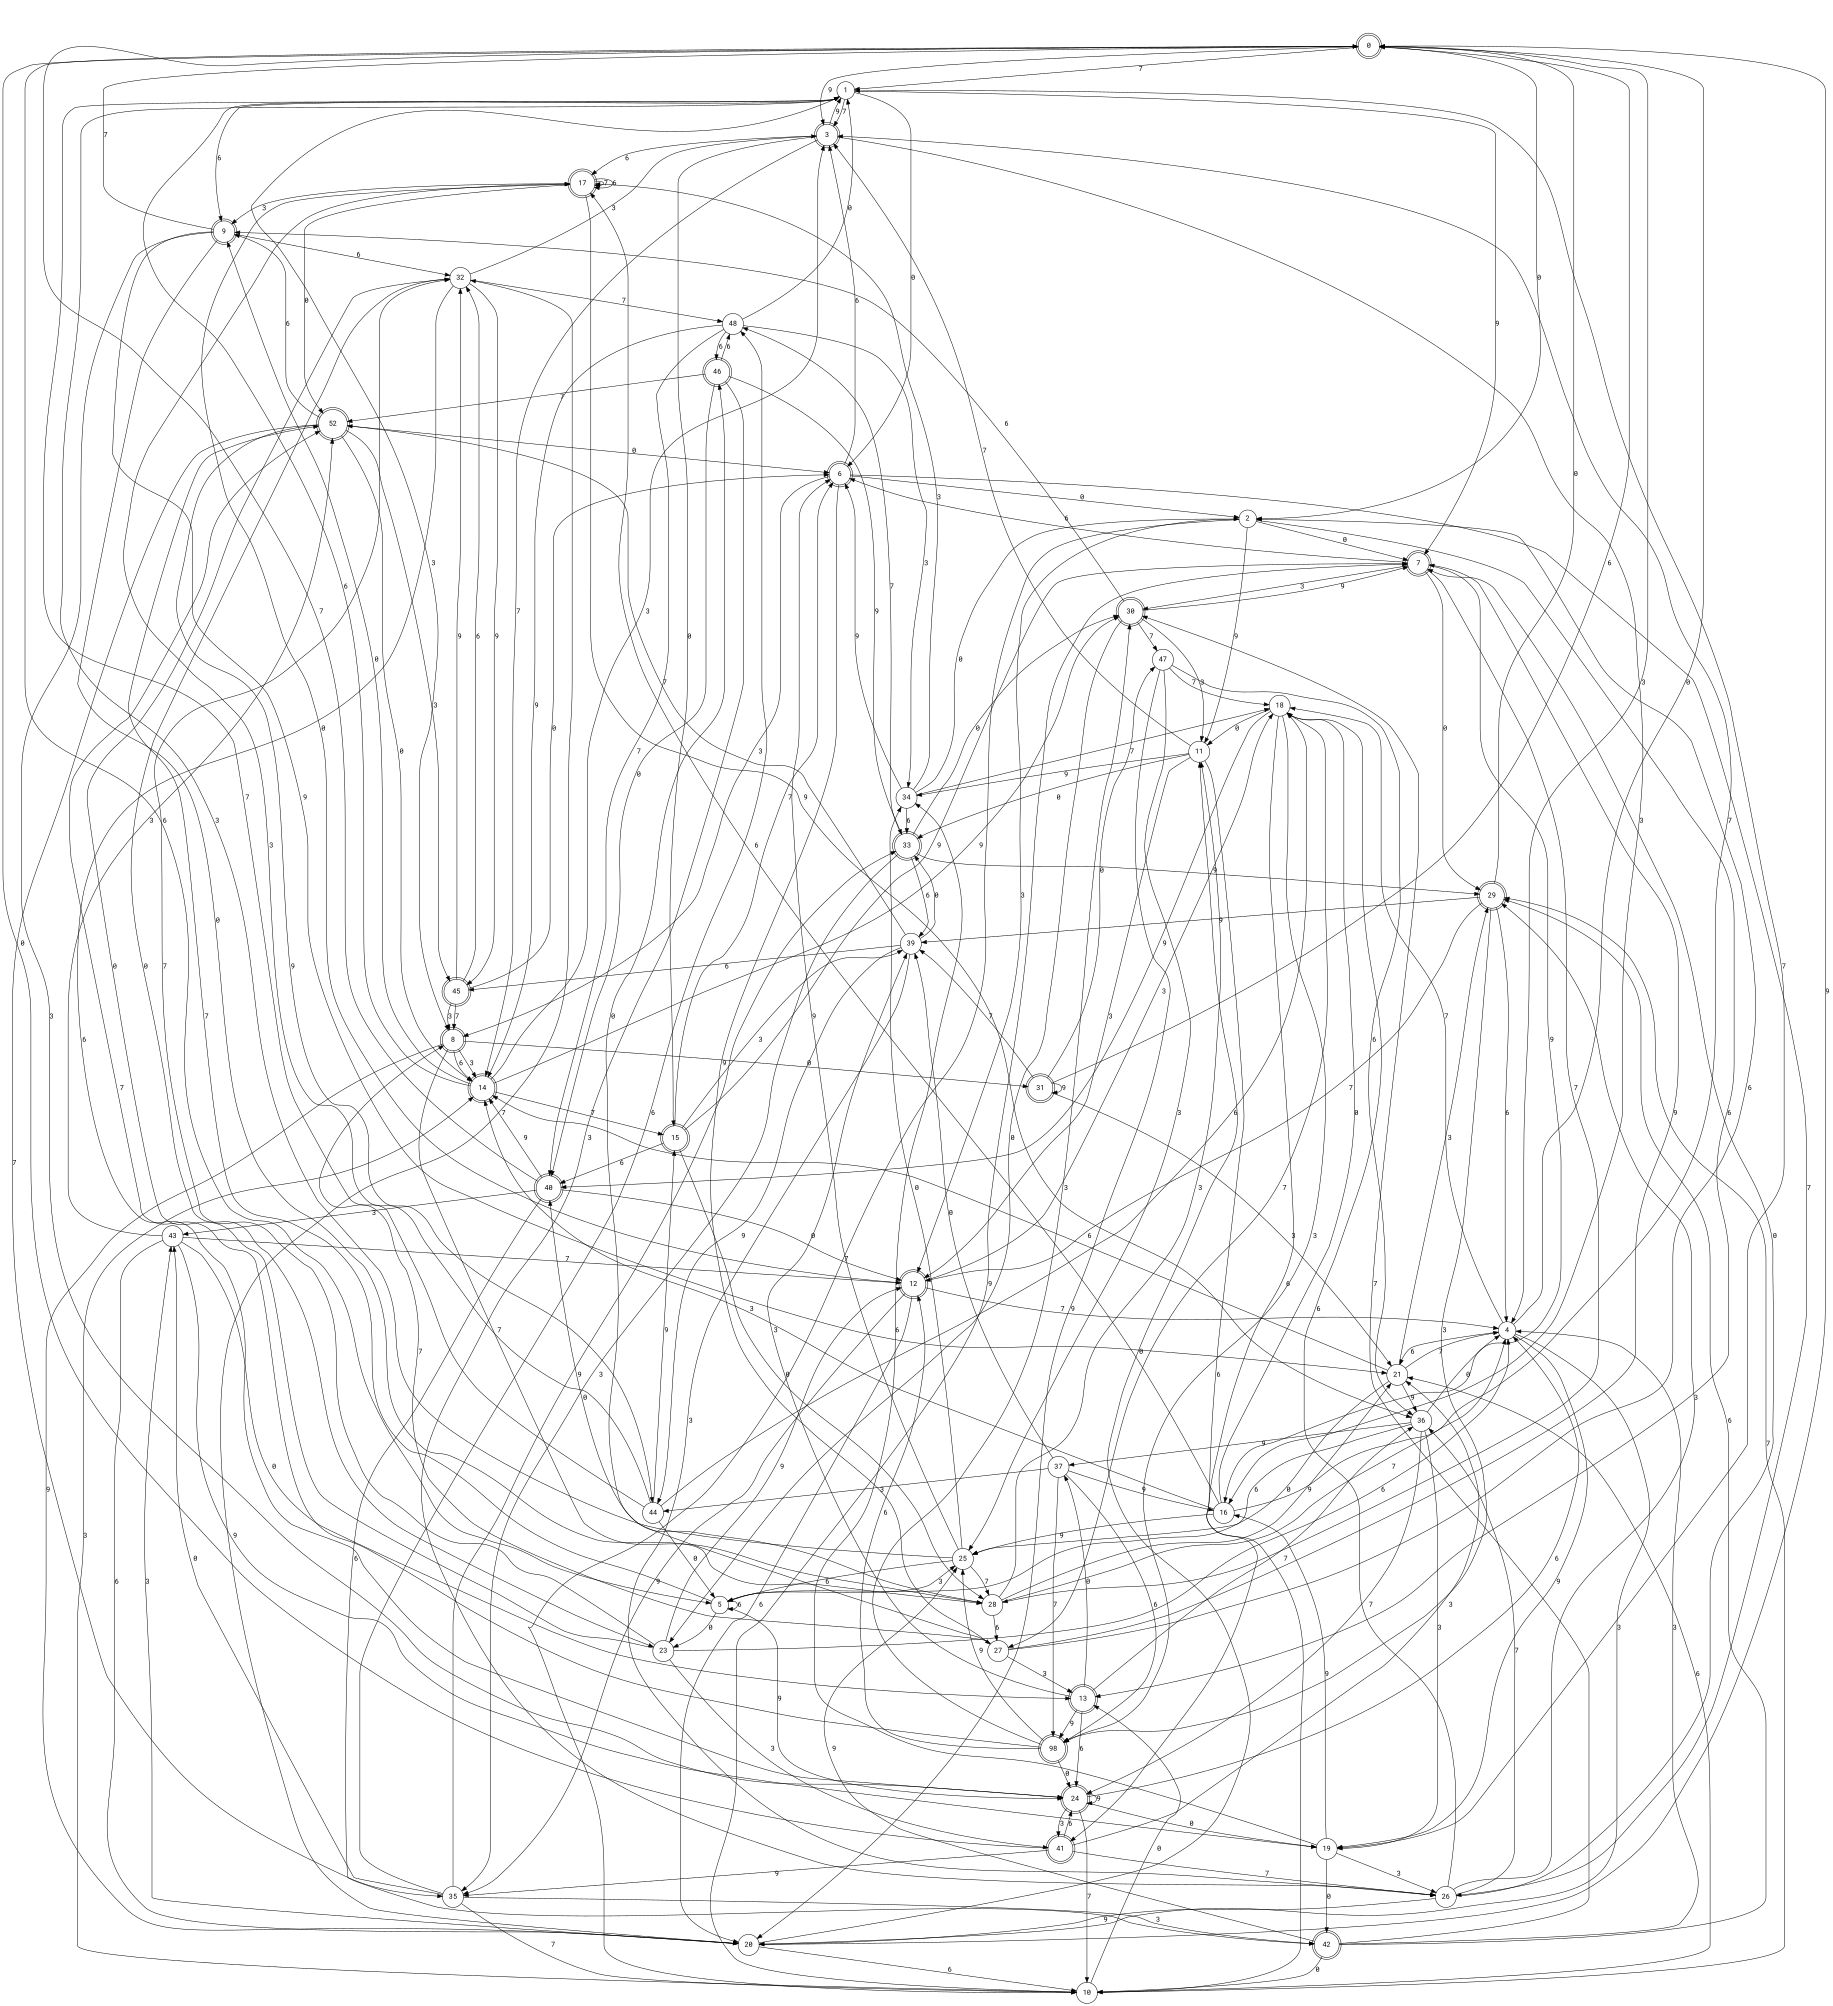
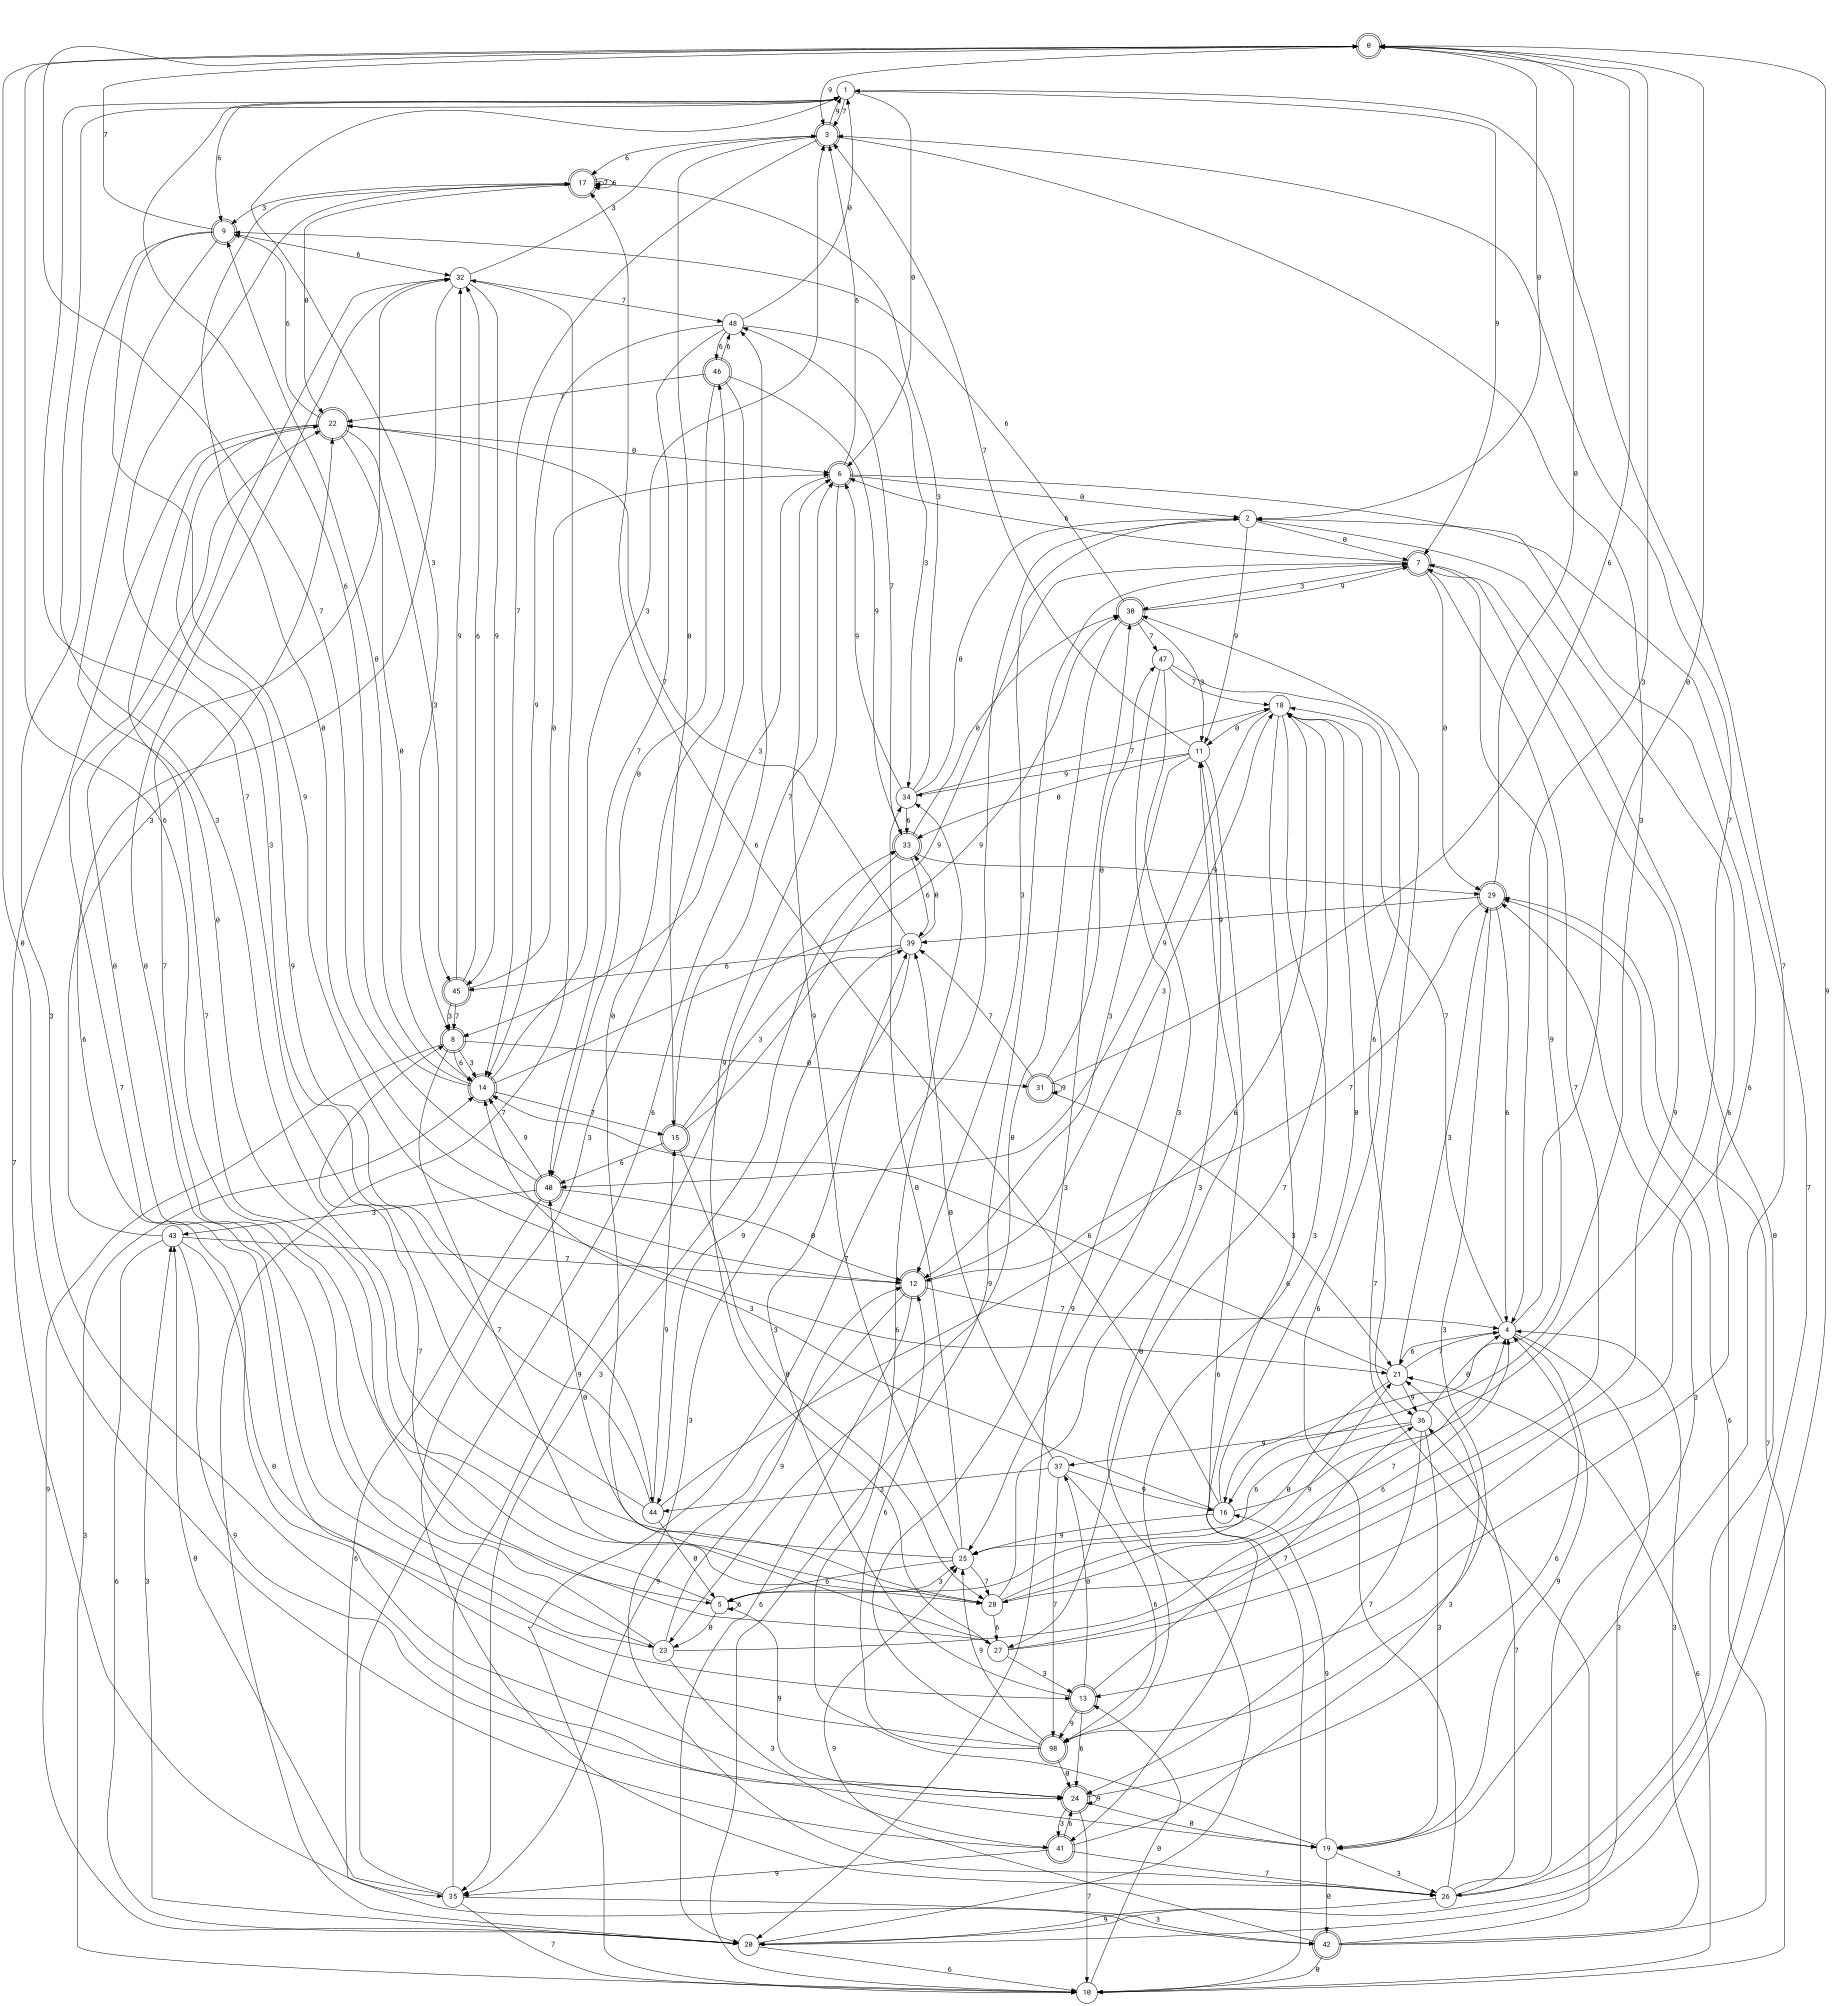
  digraph {
    fontname="Roboto Mono"
    node [fontname="Roboto Mono" shape=circle]
    edge [fontname="Roboto Mono"]
    n1 [label=0 shape=doublecircle]
    n2 [label=1]
    n3 [label=2]
    n4 [label=3 shape=doublecircle]
    n5 [label=4]
    n6 [label=5]
    n7 [label=6 shape=doublecircle]
    n8 [label=7 shape=doublecircle]
    n9 [label=8 shape=doublecircle]
    n10 [label=9 shape=doublecircle]
    n11 [label=10]
    n12 [label=11]
    n13 [label=12 shape=doublecircle]
    n14 [label=13 shape=doublecircle]
    n15 [label=14 shape=doublecircle]
    n16 [label=15 shape=doublecircle]
    n17 [label=16]
    n18 [label=17 shape=doublecircle]
    n19 [label=18]
    n20 [label=19]
    n21 [label=20]
    n22 [label=21]
-   n23 [label=52 shape=doublecircle]
+   n23 [label=22 shape=doublecircle]
    n24 [label=23]
    n25 [label=24 shape=doublecircle]
    n26 [label=25]
    n27 [label=26]
    n28 [label=27]
    n29 [label=28]
    n30 [label=29 shape=doublecircle]
    n31 [label=30 shape=doublecircle]
    n32 [label=31 shape=doublecircle]
    n33 [label=32]
    n34 [label=33 shape=doublecircle]
    n35 [label=34]
    n36 [label=35]
    n37 [label=36]
    n38 [label=37]
    n39 [label=98 shape=doublecircle]
    n40 [label=39]
    n41 [label=40 shape=doublecircle]
    n42 [label=41 shape=doublecircle]
    n43 [label=42 shape=doublecircle]
    n44 [label=43]
    n45 [label=44]
    n46 [label=45 shape=doublecircle]
    n47 [label=46 shape=doublecircle]
    n48 [label=47]
    n49 [label=48]
-   n1 -> n2 [label=7]
    n1 -> n3 [label=0]
    n1 -> n4 [label=9]
    n1 -> n5 [label=3]
    n1 -> n6 [label=6]
    n2 -> n4 [label=7]
    n2 -> n7 [label=0]
    n2 -> n8 [label=9]
    n2 -> n9 [label=3]
    n2 -> n10 [label=6]
    n3 -> n8 [label=0]
    n3 -> n11 [label=7]
    n3 -> n12 [label=9]
    n3 -> n13 [label=3]
    n3 -> n14 [label=6]
    n4 -> n2 [label=9]
    n4 -> n15 [label=7]
    n4 -> n16 [label=0]
    n4 -> n17 [label=3]
    n4 -> n18 [label=6]
    n5 -> n1 [label=0]
    n5 -> n19 [label=7]
    n5 -> n20 [label=9]
    n5 -> n21 [label=3]
    n5 -> n22 [label=6]
    n6 -> n6 [label=6]
    n6 -> n23 [label=7]
    n6 -> n24 [label=0]
    n6 -> n25 [label=9]
    n6 -> n26 [label=3]
    n7 -> n3 [label=0]
    n7 -> n4 [label=6]
    n7 -> n9 [label=3]
    n7 -> n27 [label=7]
    n7 -> n28 [label=9]
    n8 -> n7 [label=6]
    n8 -> n17 [label=9]
    n8 -> n29 [label=7]
    n8 -> n30 [label=0]
    n8 -> n31 [label=3]
    n9 -> n15 [label=3]
    n9 -> n15 [label=6]
    n9 -> n21 [label=9]
    n9 -> n29 [label=7]
    n9 -> n32 [label=0]
    n10 -> n1 [label=7]
    n10 -> n22 [label=9]
    n10 -> n25 [label=3]
    n10 -> n29 [label=0]
    n10 -> n33 [label=6]
    n11 -> n8 [label=9]
    n11 -> n14 [label=0]
    n11 -> n15 [label=3]
    n11 -> n22 [label=6]
    n11 -> n30 [label=7]
    n12 -> n4 [label=7]
    n12 -> n11 [label=6]
    n12 -> n13 [label=3]
    n12 -> n34 [label=0]
    n12 -> n35 [label=9]
    n13 -> n5 [label=7]
    n13 -> n18 [label=0]
    n13 -> n19 [label=3]
    n13 -> n21 [label=6]
    n13 -> n36 [label=9]
    n14 -> n25 [label=6]
    n14 -> n37 [label=7]
    n14 -> n38 [label=0]
    n14 -> n39 [label=9]
    n14 -> n40 [label=3]
    n15 -> n2 [label=6]
    n15 -> n4 [label=3]
    n15 -> n10 [label=0]
    n15 -> n16 [label=7]
    n15 -> n31 [label=9]
    n16 -> n7 [label=7]
    n16 -> n8 [label=9]
    n16 -> n29 [label=0]
    n16 -> n40 [label=3]
    n16 -> n41 [label=6]
    n17 -> n4 [label=7]
    n17 -> n15 [label=3]
    n17 -> n18 [label=6]
    n17 -> n19 [label=0]
    n17 -> n26 [label=9]
    n18 -> n10 [label=3]
    n18 -> n18 [label=7]
    n18 -> n18 [label=6]
    n18 -> n23 [label=0]
-   n18 -> n37 [label=9]
    n19 -> n12 [label=0]
    n19 -> n28 [label=7]
    n19 -> n39 [label=3]
    n19 -> n41 [label=9]
    n19 -> n42 [label=6]
    n20 -> n2 [label=7]
    n20 -> n17 [label=9]
    n20 -> n27 [label=3]
    n20 -> n35 [label=6]
    n20 -> n43 [label=0]
    n21 -> n1 [label=9]
    n21 -> n11 [label=6]
    n21 -> n12 [label=0]
    n21 -> n33 [label=7]
    n21 -> n44 [label=3]
    n22 -> n5 [label=7]
    n22 -> n6 [label=0]
    n22 -> n15 [label=6]
    n22 -> n30 [label=3]
    n22 -> n37 [label=9]
    n23 -> n7 [label=0]
    n23 -> n10 [label=6]
    n23 -> n15 [label=0]
    n23 -> n36 [label=7]
    n23 -> n45 [label=9]
    n23 -> n46 [label=3]
    n24 -> n5 [label=6]
    n24 -> n13 [label=9]
    n24 -> n33 [label=7]
    n24 -> n33 [label=0]
    n24 -> n42 [label=3]
    n25 -> n5 [label=6]
    n25 -> n11 [label=7]
    n25 -> n20 [label=0]
    n25 -> n25 [label=9]
    n25 -> n42 [label=3]
    n26 -> n2 [label=3]
    n26 -> n6 [label=6]
    n26 -> n7 [label=9]
    n26 -> n29 [label=7]
    n26 -> n35 [label=0]
    n27 -> n8 [label=0]
    n27 -> n19 [label=6]
    n27 -> n21 [label=9]
    n27 -> n30 [label=3]
    n27 -> n37 [label=7]
    n28 -> n3 [label=6]
    n28 -> n8 [label=9]
    n28 -> n9 [label=7]
    n28 -> n14 [label=3]
    n28 -> n47 [label=0]
    n29 -> n5 [label=7]
    n29 -> n12 [label=3]
    n29 -> n22 [label=9]
    n29 -> n28 [label=6]
    n29 -> n41 [label=0]
    n30 -> n1 [label=0]
    n30 -> n5 [label=6]
    n30 -> n13 [label=7]
    n30 -> n39 [label=3]
    n30 -> n40 [label=9]
    n31 -> n8 [label=9]
    n31 -> n10 [label=6]
    n31 -> n12 [label=3]
    n31 -> n24 [label=0]
    n31 -> n48 [label=7]
    n32 -> n1 [label=6]
    n32 -> n22 [label=3]
    n32 -> n32 [label=9]
    n32 -> n40 [label=7]
    n32 -> n48 [label=0]
    n33 -> n4 [label=3]
    n33 -> n24 [label=0]
    n33 -> n25 [label=6]
    n33 -> n46 [label=9]
    n33 -> n49 [label=7]
    n34 -> n30 [label=9]
    n34 -> n31 [label=0]
    n34 -> n36 [label=3]
    n34 -> n40 [label=6]
    n34 -> n49 [label=7]
    n35 -> n3 [label=0]
    n35 -> n7 [label=9]
    n35 -> n18 [label=3]
    n35 -> n19 [label=7]
    n35 -> n34 [label=6]
    n36 -> n11 [label=7]
    n36 -> n34 [label=9]
    n36 -> n43 [label=3]
    n36 -> n44 [label=0]
    n36 -> n49 [label=6]
    n37 -> n5 [label=0]
    n37 -> n20 [label=3]
    n37 -> n25 [label=7]
    n37 -> n26 [label=6]
    n37 -> n38 [label=9]
    n38 -> n17 [label=9]
    n38 -> n39 [label=7]
    n38 -> n39 [label=6]
    n38 -> n40 [label=0]
    n38 -> n45 [label=3]
    n39 -> n13 [label=6]
    n39 -> n23 [label=7]
    n39 -> n25 [label=0]
    n39 -> n26 [label=9]
    n39 -> n31 [label=3]
    n40 -> n23 [label=7]
    n40 -> n27 [label=3]
    n40 -> n34 [label=0]
    n40 -> n45 [label=9]
    n40 -> n46 [label=6]
    n41 -> n1 [label=7]
    n41 -> n13 [label=0]
    n41 -> n15 [label=9]
    n41 -> n43 [label=6]
    n41 -> n44 [label=3]
    n42 -> n1 [label=0]
    n42 -> n22 [label=3]
    n42 -> n25 [label=6]
    n42 -> n27 [label=7]
    n42 -> n36 [label=9]
    n43 -> n5 [label=3]
    n43 -> n11 [label=0]
    n43 -> n26 [label=9]
    n43 -> n30 [label=6]
    n43 -> n31 [label=7]
    n44 -> n13 [label=7]
    n44 -> n14 [label=0]
    n44 -> n20 [label=9]
    n44 -> n21 [label=6]
    n44 -> n23 [label=3]
    n45 -> n2 [label=7]
    n45 -> n6 [label=0]
    n45 -> n16 [label=9]
    n45 -> n18 [label=3]
    n45 -> n19 [label=6]
    n46 -> n7 [label=0]
    n46 -> n9 [label=7]
    n46 -> n9 [label=3]
    n46 -> n33 [label=9]
    n46 -> n33 [label=6]
    n47 -> n23 [label=7]
    n47 -> n27 [label=3]
    n47 -> n34 [label=9]
    n47 -> n41 [label=0]
    n47 -> n49 [label=6]
    n48 -> n19 [label=7]
    n48 -> n21 [label=9]
    n48 -> n26 [label=3]
    n48 -> n37 [label=6]
    n49 -> n2 [label=0]
    n49 -> n15 [label=9]
    n49 -> n35 [label=3]
    n49 -> n41 [label=7]
    n49 -> n47 [label=6]
  }
